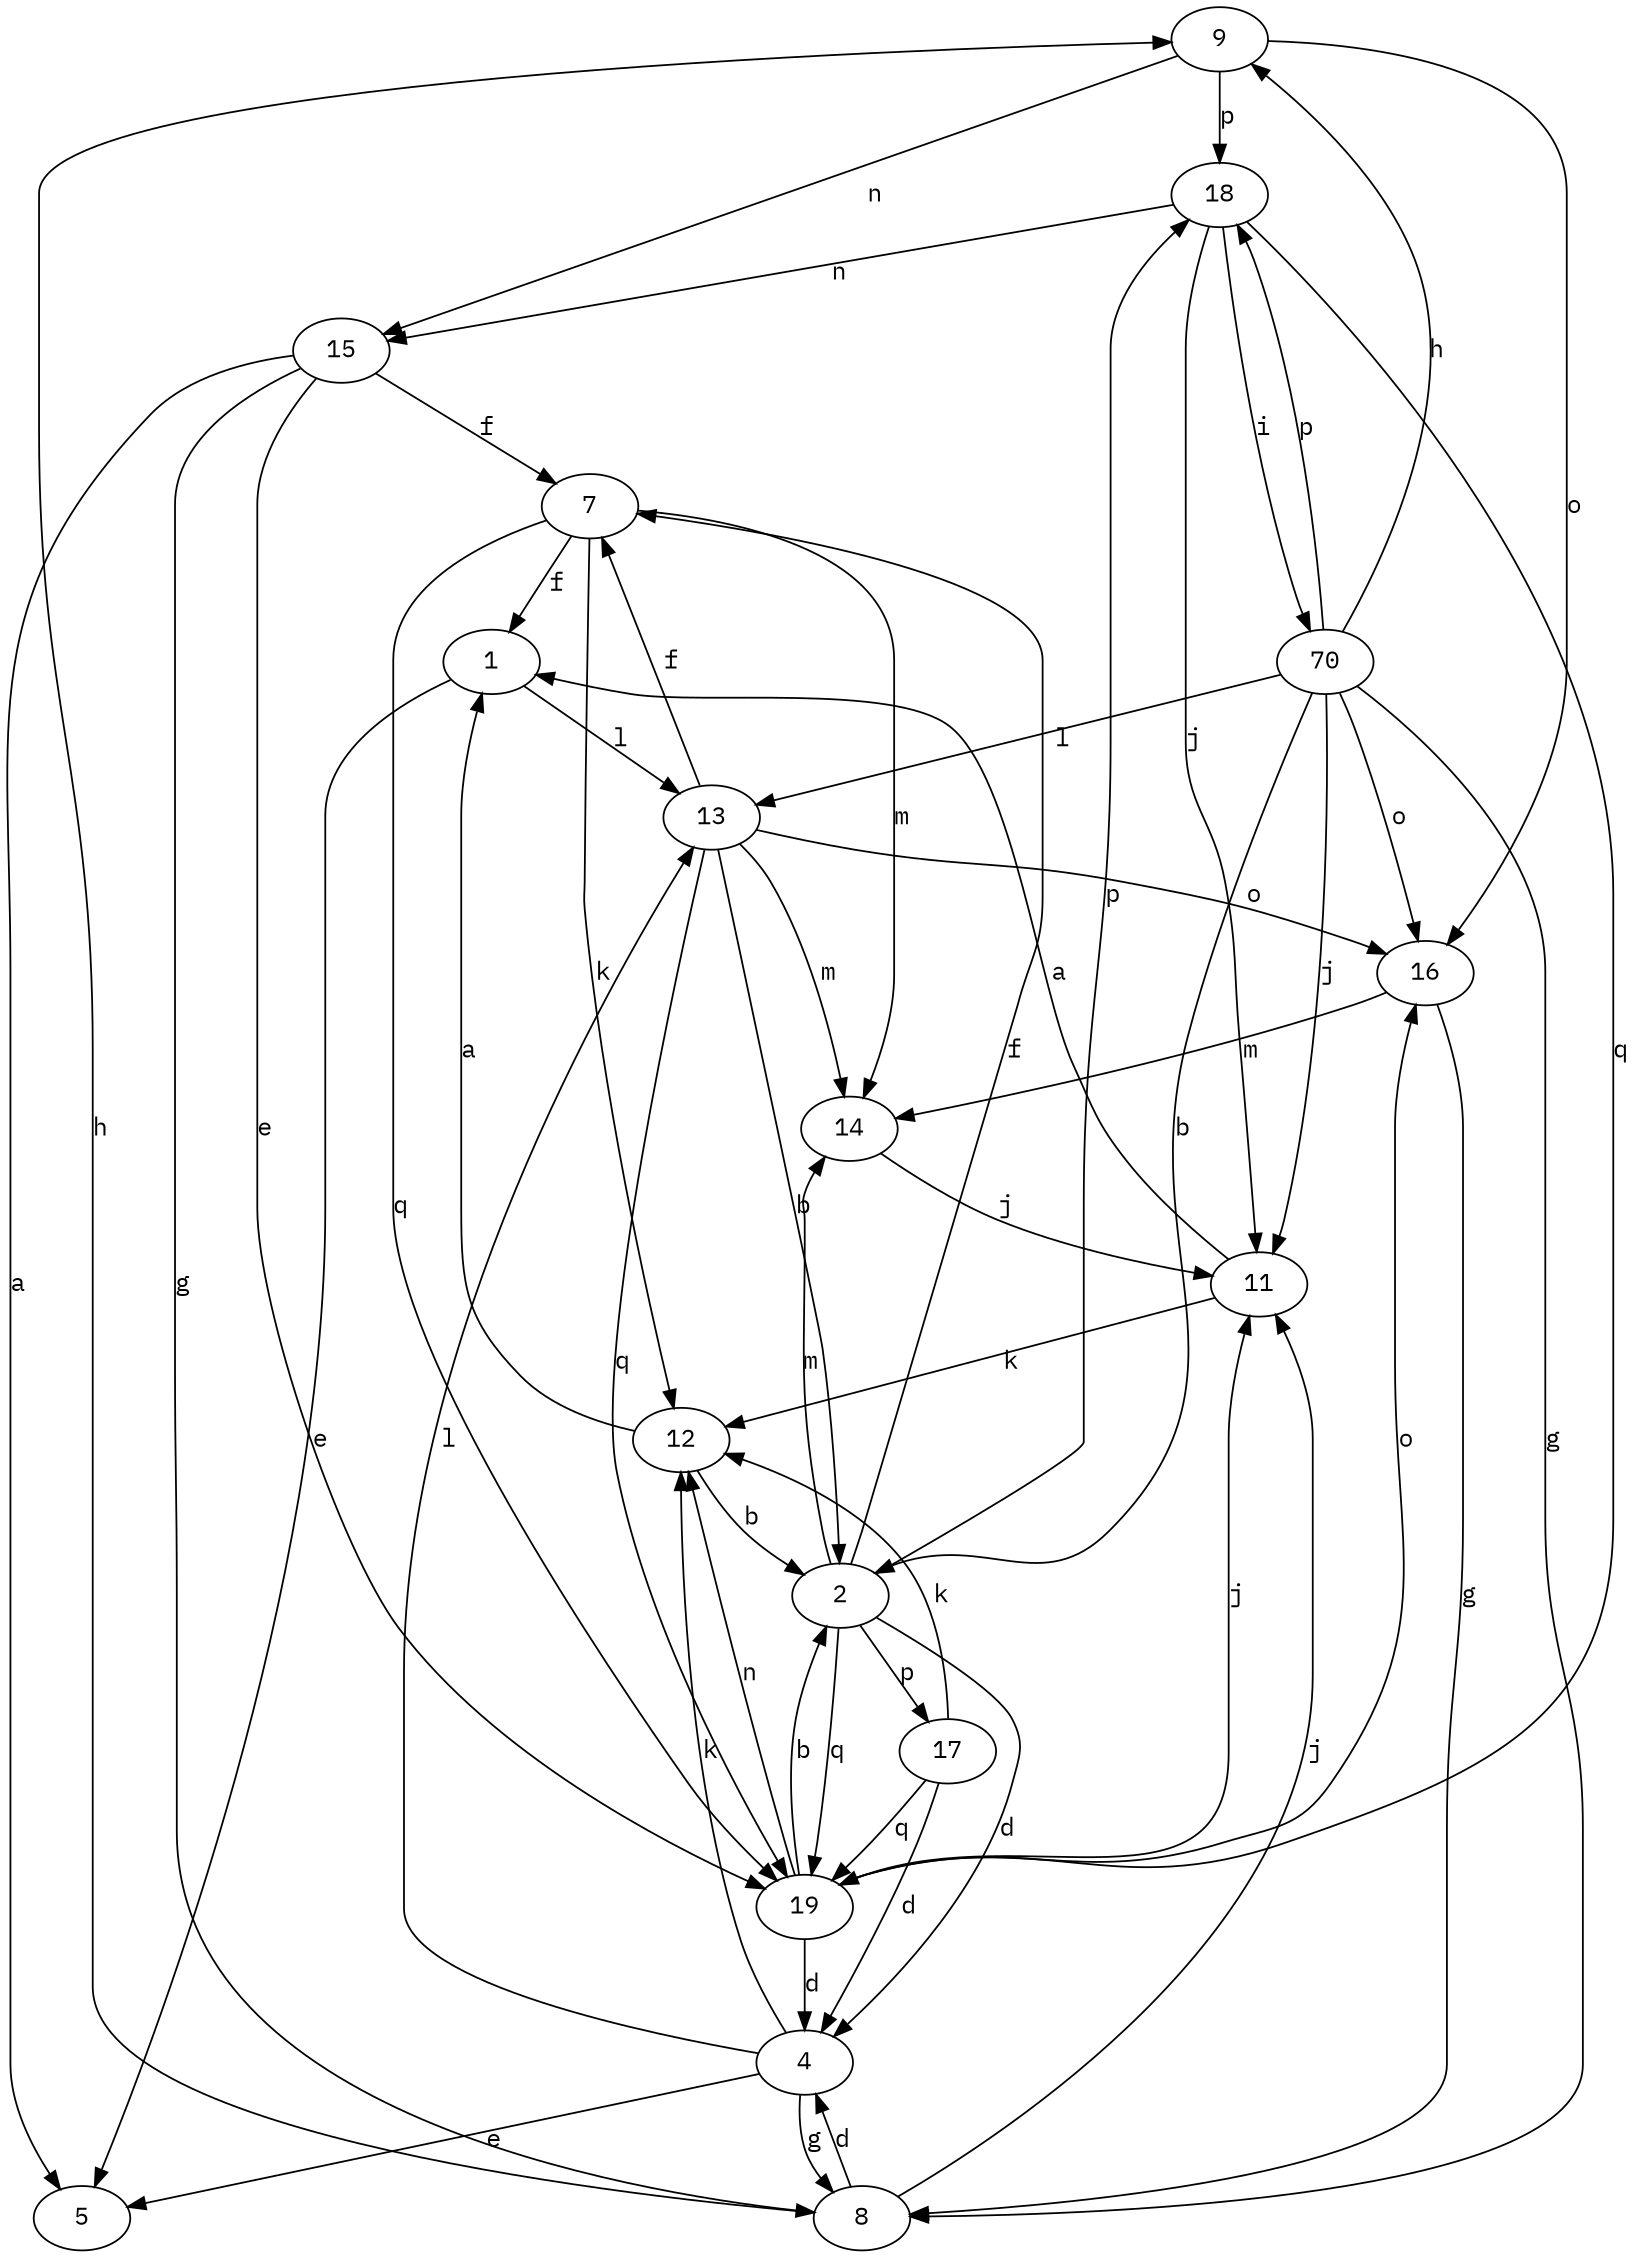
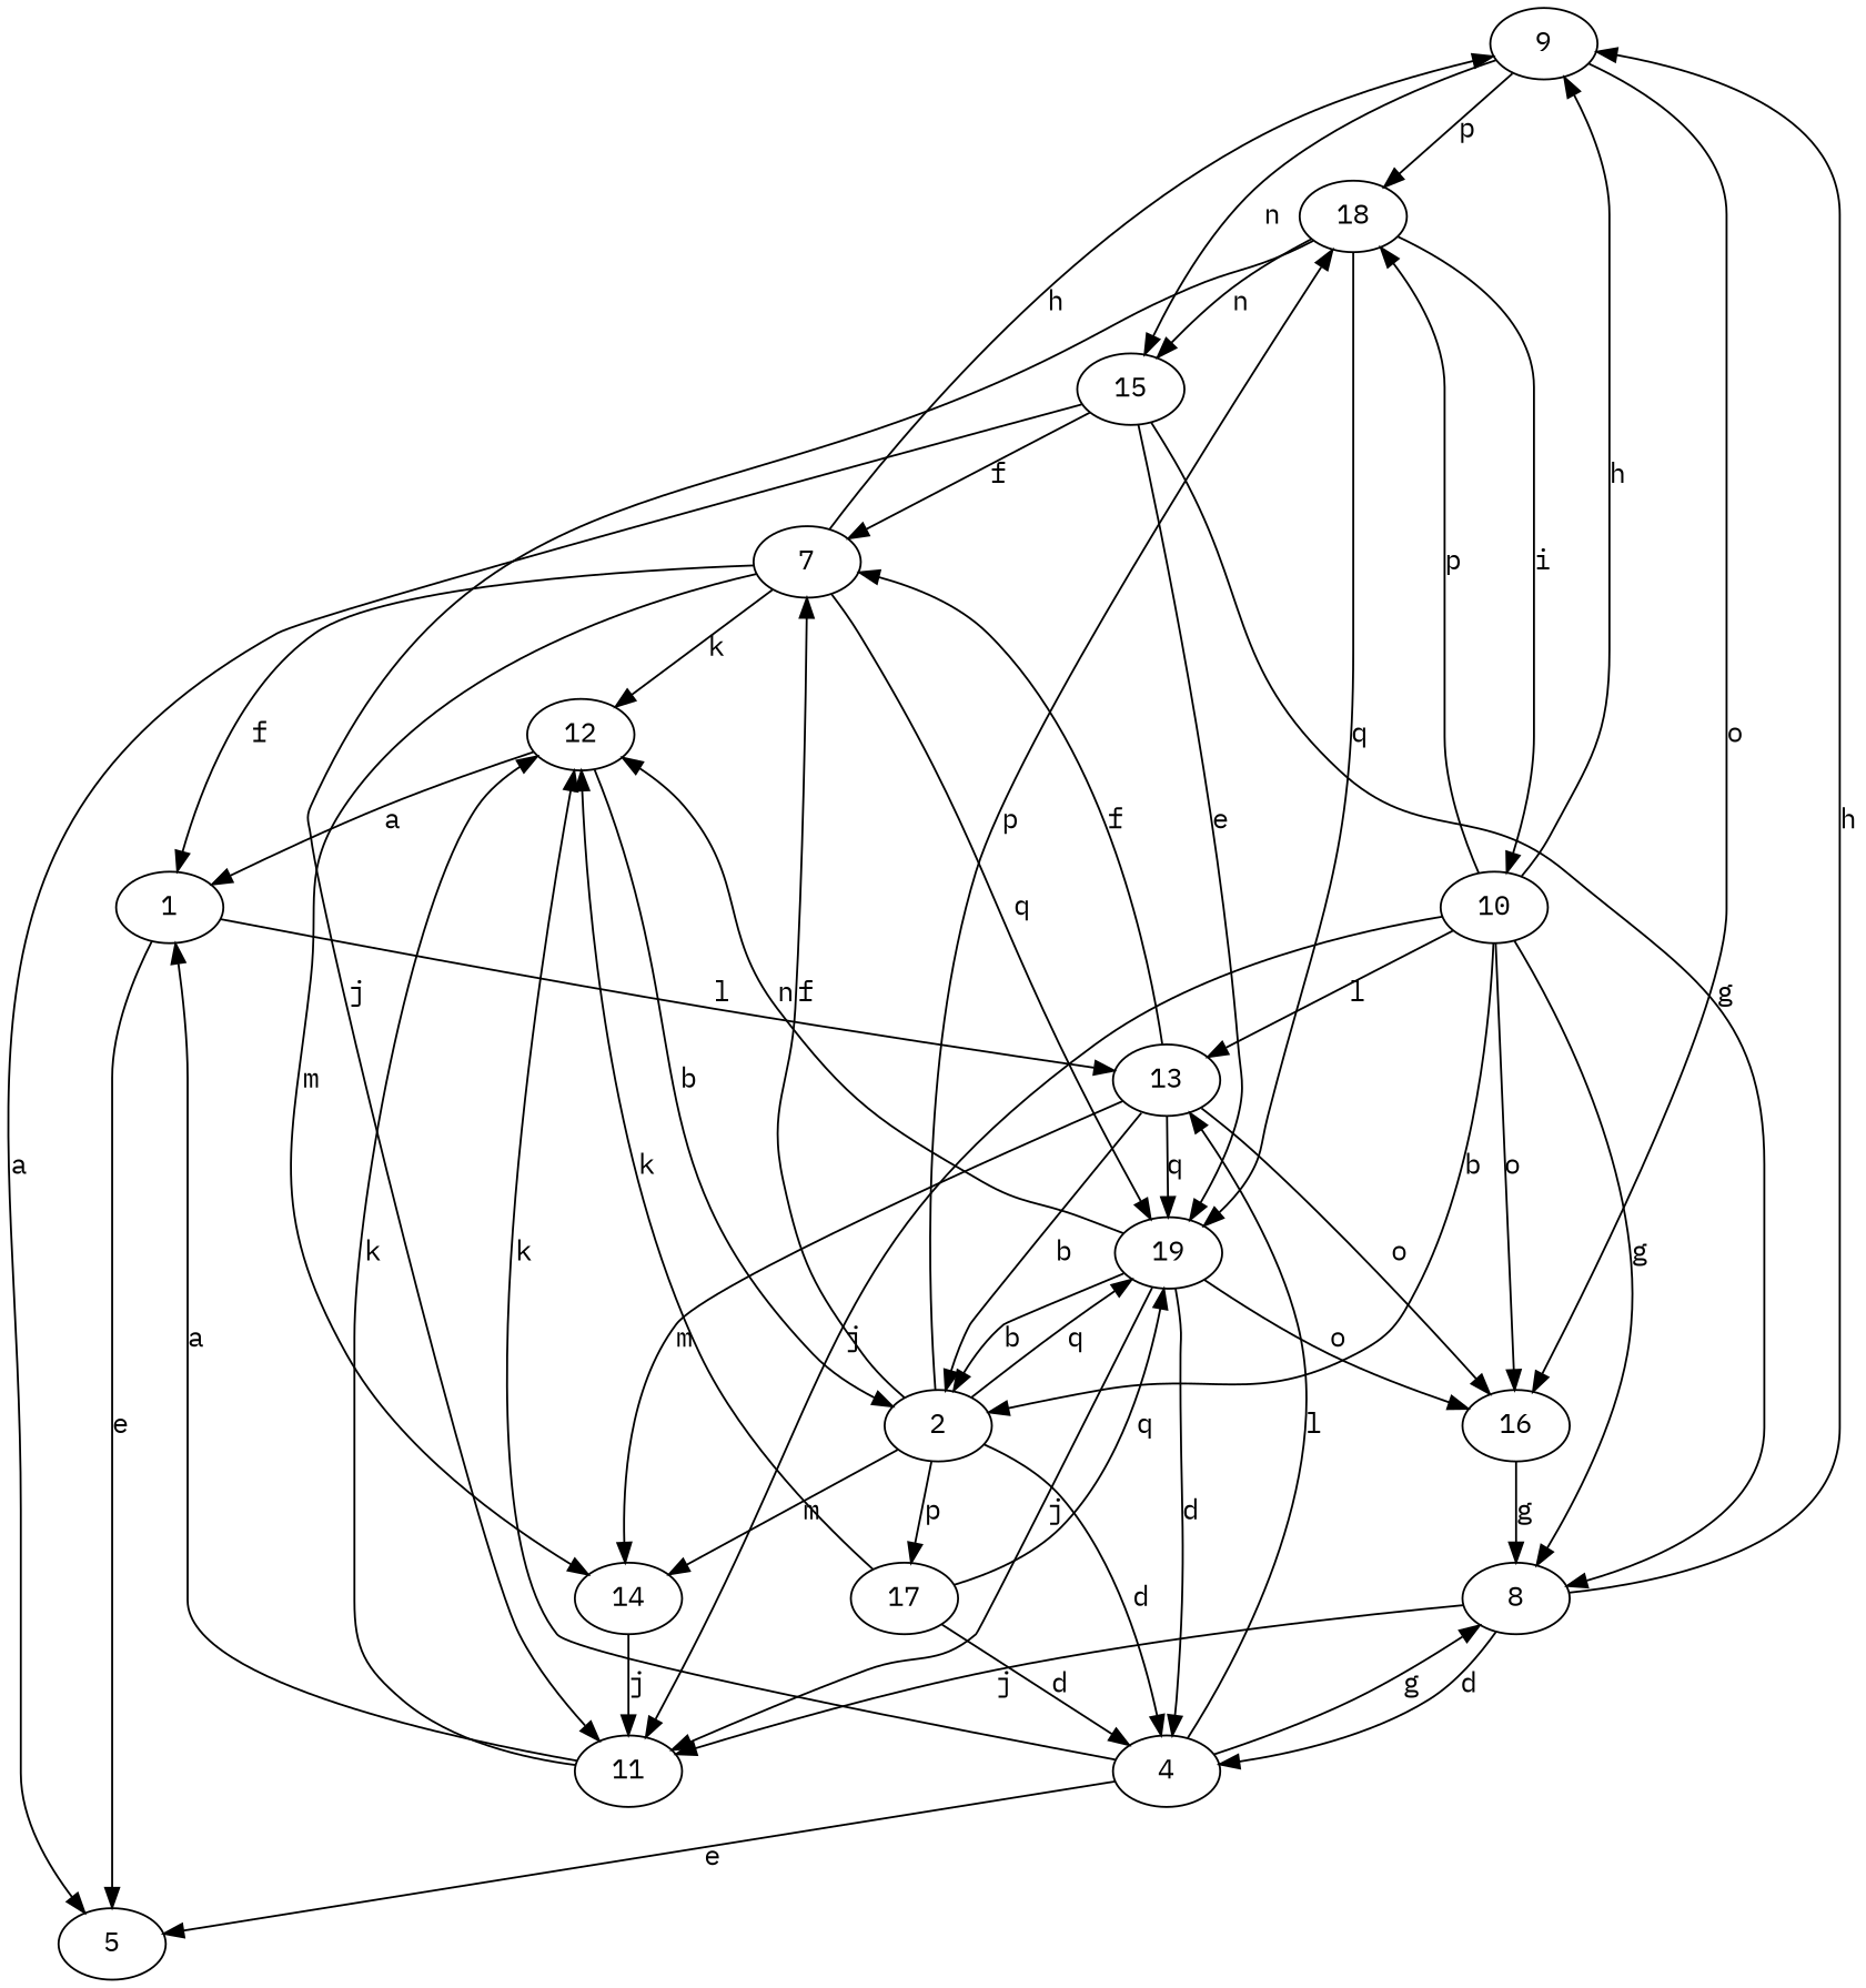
  strict digraph {
    fontname="IBM Plex Mono"
    node [fontname="IBM Plex Mono"]
    edge [fontname="IBM Plex Mono"]
    9
    18
    15
    16
    1
    5
    13
    7
    14
    19
    12
    2
    4
    17
    8
    11
-   10 [label=70]
+   10
    9 -> 18 [label=p]
    9 -> 15 [label=n]
    9 -> 16 [label=o]
    18 -> 15 [label=n]
    18 -> 19 [label=q]
    18 -> 11 [label=j]
    18 -> 10 [label=i]
    15 -> 5 [label=a]
    15 -> 7 [label=f]
    15 -> 19 [label=e]
    15 -> 8 [label=g]
-   16 -> 14 [label=m]
    16 -> 8 [label=g]
    1 -> 5 [label=e]
    1 -> 13 [label=l]
    13 -> 16 [label=o]
    13 -> 7 [label=f]
    13 -> 14 [label=m]
    13 -> 19 [label=q]
    13 -> 2 [label=b]
+   7 -> 9 [label=h]
    7 -> 1 [label=f]
    7 -> 14 [label=m]
    7 -> 19 [label=q]
    7 -> 12 [label=k]
    14 -> 11 [label=j]
    19 -> 16 [label=o]
    19 -> 12 [label=n]
    19 -> 2 [label=b]
    19 -> 4 [label=d]
    19 -> 11 [label=j]
    12 -> 1 [label=a]
    12 -> 2 [label=b]
    2 -> 18 [label=p]
    2 -> 7 [label=f]
    2 -> 14 [label=m]
    2 -> 19 [label=q]
    2 -> 4 [label=d]
    2 -> 17 [label=p]
    4 -> 5 [label=e]
    4 -> 13 [label=l]
    4 -> 12 [label=k]
    4 -> 8 [label=g]
    17 -> 19 [label=q]
    17 -> 12 [label=k]
    17 -> 4 [label=d]
    8 -> 9 [label=h]
    8 -> 4 [label=d]
    8 -> 11 [label=j]
    11 -> 1 [label=a]
    11 -> 12 [label=k]
    10 -> 9 [label=h]
    10 -> 18 [label=p]
    10 -> 16 [label=o]
    10 -> 13 [label=l]
    10 -> 2 [label=b]
    10 -> 8 [label=g]
    10 -> 11 [label=j]
  }
